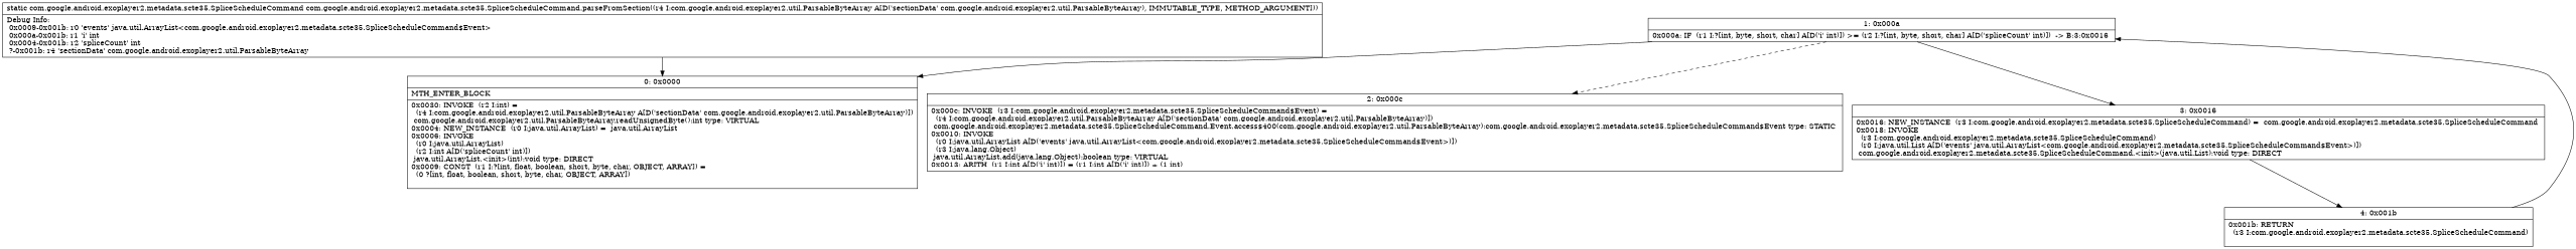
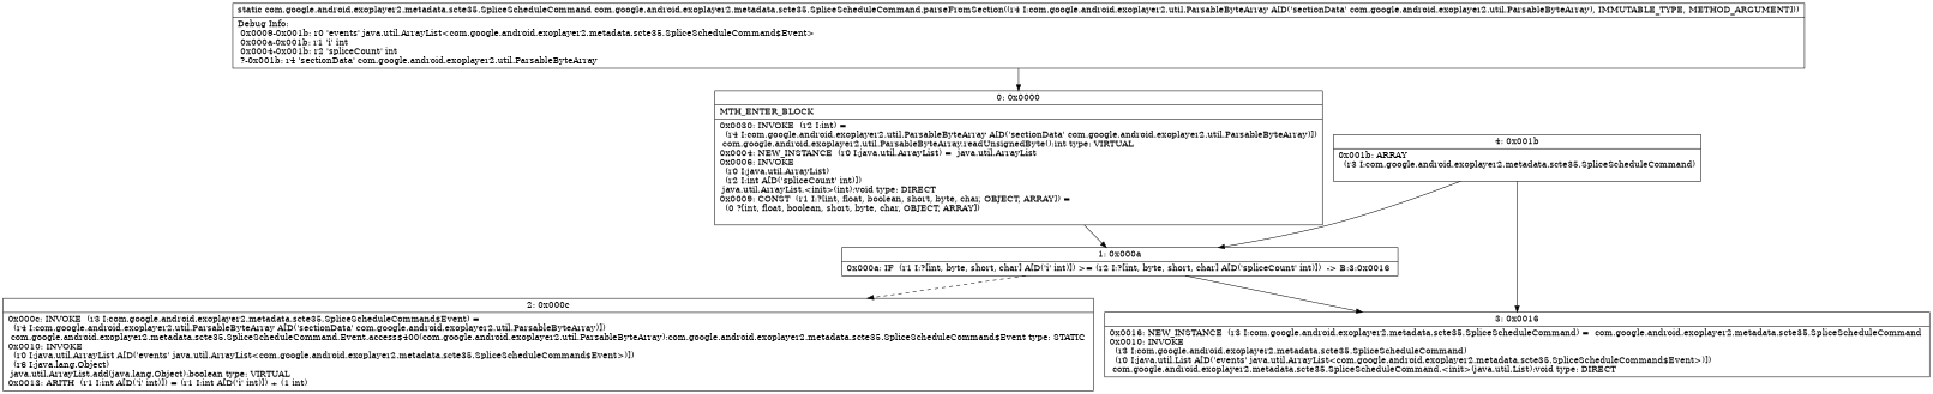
  digraph {
    node [shape=record]
    n1 [label="{0\:\ 0x0000|MTH_ENTER_BLOCK\l|0x0030: INVOKE  (r2 I:int) = \l  (r4 I:com.google.android.exoplayer2.util.ParsableByteArray A[D('sectionData' com.google.android.exoplayer2.util.ParsableByteArray)])\l com.google.android.exoplayer2.util.ParsableByteArray.readUnsignedByte():int type: VIRTUAL \l0x0004: NEW_INSTANCE  (r0 I:java.util.ArrayList) =  java.util.ArrayList \l0x0006: INVOKE  \l  (r0 I:java.util.ArrayList)\l  (r2 I:int A[D('spliceCount' int)])\l java.util.ArrayList.\<init\>(int):void type: DIRECT \l0x0009: CONST  (r1 I:?[int, float, boolean, short, byte, char, OBJECT, ARRAY]) = \l  (0 ?[int, float, boolean, short, byte, char, OBJECT, ARRAY])\l \l}"]
    n2 [label="{1\:\ 0x000a|0x000a: IF  (r1 I:?[int, byte, short, char] A[D('i' int)]) \>= (r2 I:?[int, byte, short, char] A[D('spliceCount' int)])  \-\> B:3:0x0016 \l}"]
-   n3 [label="{2\:\ 0x000c|0x000c: INVOKE  (r3 I:com.google.android.exoplayer2.metadata.scte35.SpliceScheduleCommand$Event) = \l  (r4 I:com.google.android.exoplayer2.util.ParsableByteArray A[D('sectionData' com.google.android.exoplayer2.util.ParsableByteArray)])\l com.google.android.exoplayer2.metadata.scte35.SpliceScheduleCommand.Event.access$400(com.google.android.exoplayer2.util.ParsableByteArray):com.google.android.exoplayer2.metadata.scte35.SpliceScheduleCommand$Event type: STATIC \l0x0010: INVOKE  \l  (r0 I:java.util.ArrayList A[D('events' java.util.ArrayList\<com.google.android.exoplayer2.metadata.scte35.SpliceScheduleCommand$Event\>)])\l  (r3 I:java.lang.Object)\l java.util.ArrayList.add(java.lang.Object):boolean type: VIRTUAL \l0x0013: ARITH  (r1 I:int A[D('i' int)]) = (r1 I:int A[D('i' int)]) + (1 int) \l}"]
-   n4 [label="{3\:\ 0x0016|0x0016: NEW_INSTANCE  (r3 I:com.google.android.exoplayer2.metadata.scte35.SpliceScheduleCommand) =  com.google.android.exoplayer2.metadata.scte35.SpliceScheduleCommand \l0x0018: INVOKE  \l  (r3 I:com.google.android.exoplayer2.metadata.scte35.SpliceScheduleCommand)\l  (r0 I:java.util.List A[D('events' java.util.ArrayList\<com.google.android.exoplayer2.metadata.scte35.SpliceScheduleCommand$Event\>)])\l com.google.android.exoplayer2.metadata.scte35.SpliceScheduleCommand.\<init\>(java.util.List):void type: DIRECT \l}"]
-   n5 [label="{4\:\ 0x001b|0x001b: RETURN  \l  (r3 I:com.google.android.exoplayer2.metadata.scte35.SpliceScheduleCommand)\l \l}"]
+   n3 [label="{2\:\ 0x000c|0x000c: INVOKE  (r3 I:com.google.android.exoplayer2.metadata.scte35.SpliceScheduleCommand$Event) = \l  (r4 I:com.google.android.exoplayer2.util.ParsableByteArray A[D('sectionData' com.google.android.exoplayer2.util.ParsableByteArray)])\l com.google.android.exoplayer2.metadata.scte35.SpliceScheduleCommand.Event.access$400(com.google.android.exoplayer2.util.ParsableByteArray):com.google.android.exoplayer2.metadata.scte35.SpliceScheduleCommand$Event type: STATIC \l0x0010: INVOKE  \l  (r0 I:java.util.ArrayList A[D('events' java.util.ArrayList\<com.google.android.exoplayer2.metadata.scte35.SpliceScheduleCommand$Event\>)])\l  (r6 I:java.lang.Object)\l java.util.ArrayList.add(java.lang.Object):boolean type: VIRTUAL \l0x0013: ARITH  (r1 I:int A[D('i' int)]) = (r1 I:int A[D('i' int)]) + (1 int) \l}"]
+   n4 [label="{3\:\ 0x0016|0x0016: NEW_INSTANCE  (r3 I:com.google.android.exoplayer2.metadata.scte35.SpliceScheduleCommand) =  com.google.android.exoplayer2.metadata.scte35.SpliceScheduleCommand \l0x0010: INVOKE  \l  (r3 I:com.google.android.exoplayer2.metadata.scte35.SpliceScheduleCommand)\l  (r0 I:java.util.List A[D('events' java.util.ArrayList\<com.google.android.exoplayer2.metadata.scte35.SpliceScheduleCommand$Event\>)])\l com.google.android.exoplayer2.metadata.scte35.SpliceScheduleCommand.\<init\>(java.util.List):void type: DIRECT \l}"]
+   n5 [label="{4\:\ 0x001b|0x001b: ARRAY  \l  (r3 I:com.google.android.exoplayer2.metadata.scte35.SpliceScheduleCommand)\l \l}"]
    n6 [label="{static com.google.android.exoplayer2.metadata.scte35.SpliceScheduleCommand com.google.android.exoplayer2.metadata.scte35.SpliceScheduleCommand.parseFromSection((r4 I:com.google.android.exoplayer2.util.ParsableByteArray A[D('sectionData' com.google.android.exoplayer2.util.ParsableByteArray), IMMUTABLE_TYPE, METHOD_ARGUMENT]))  | Debug Info:\l  0x0009\-0x001b: r0 'events' java.util.ArrayList\<com.google.android.exoplayer2.metadata.scte35.SpliceScheduleCommand$Event\>\l  0x000a\-0x001b: r1 'i' int\l  0x0004\-0x001b: r2 'spliceCount' int\l  ?\-0x001b: r4 'sectionData' com.google.android.exoplayer2.util.ParsableByteArray\l}"]
-   n2 -> n1
+   n1 -> n2
    n2 -> n3 [style=dashed]
    n2 -> n4
-   n4 -> n5
+   n5 -> n4
    n5 -> n2
    n6 -> n1
  }
